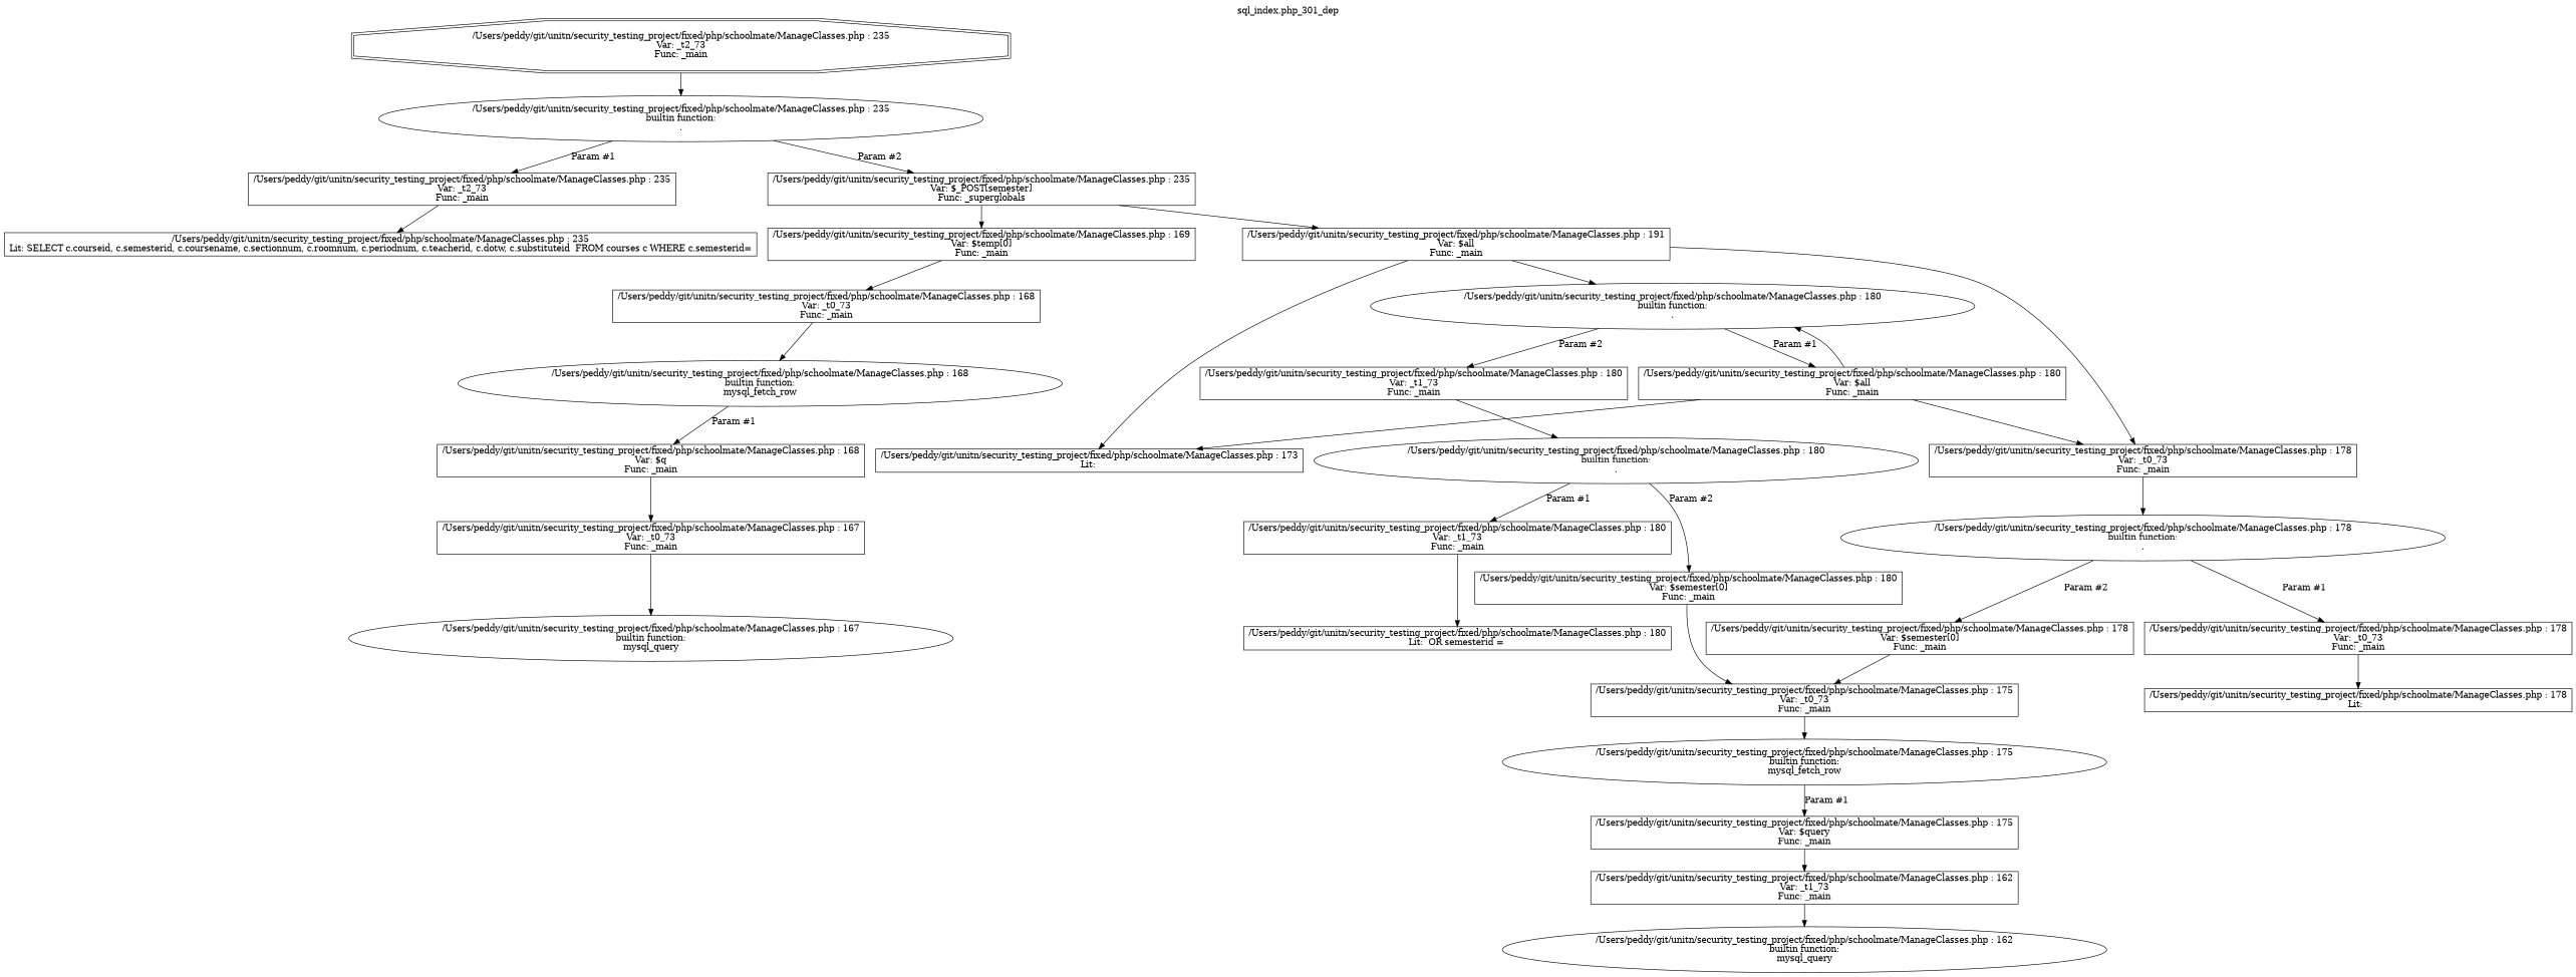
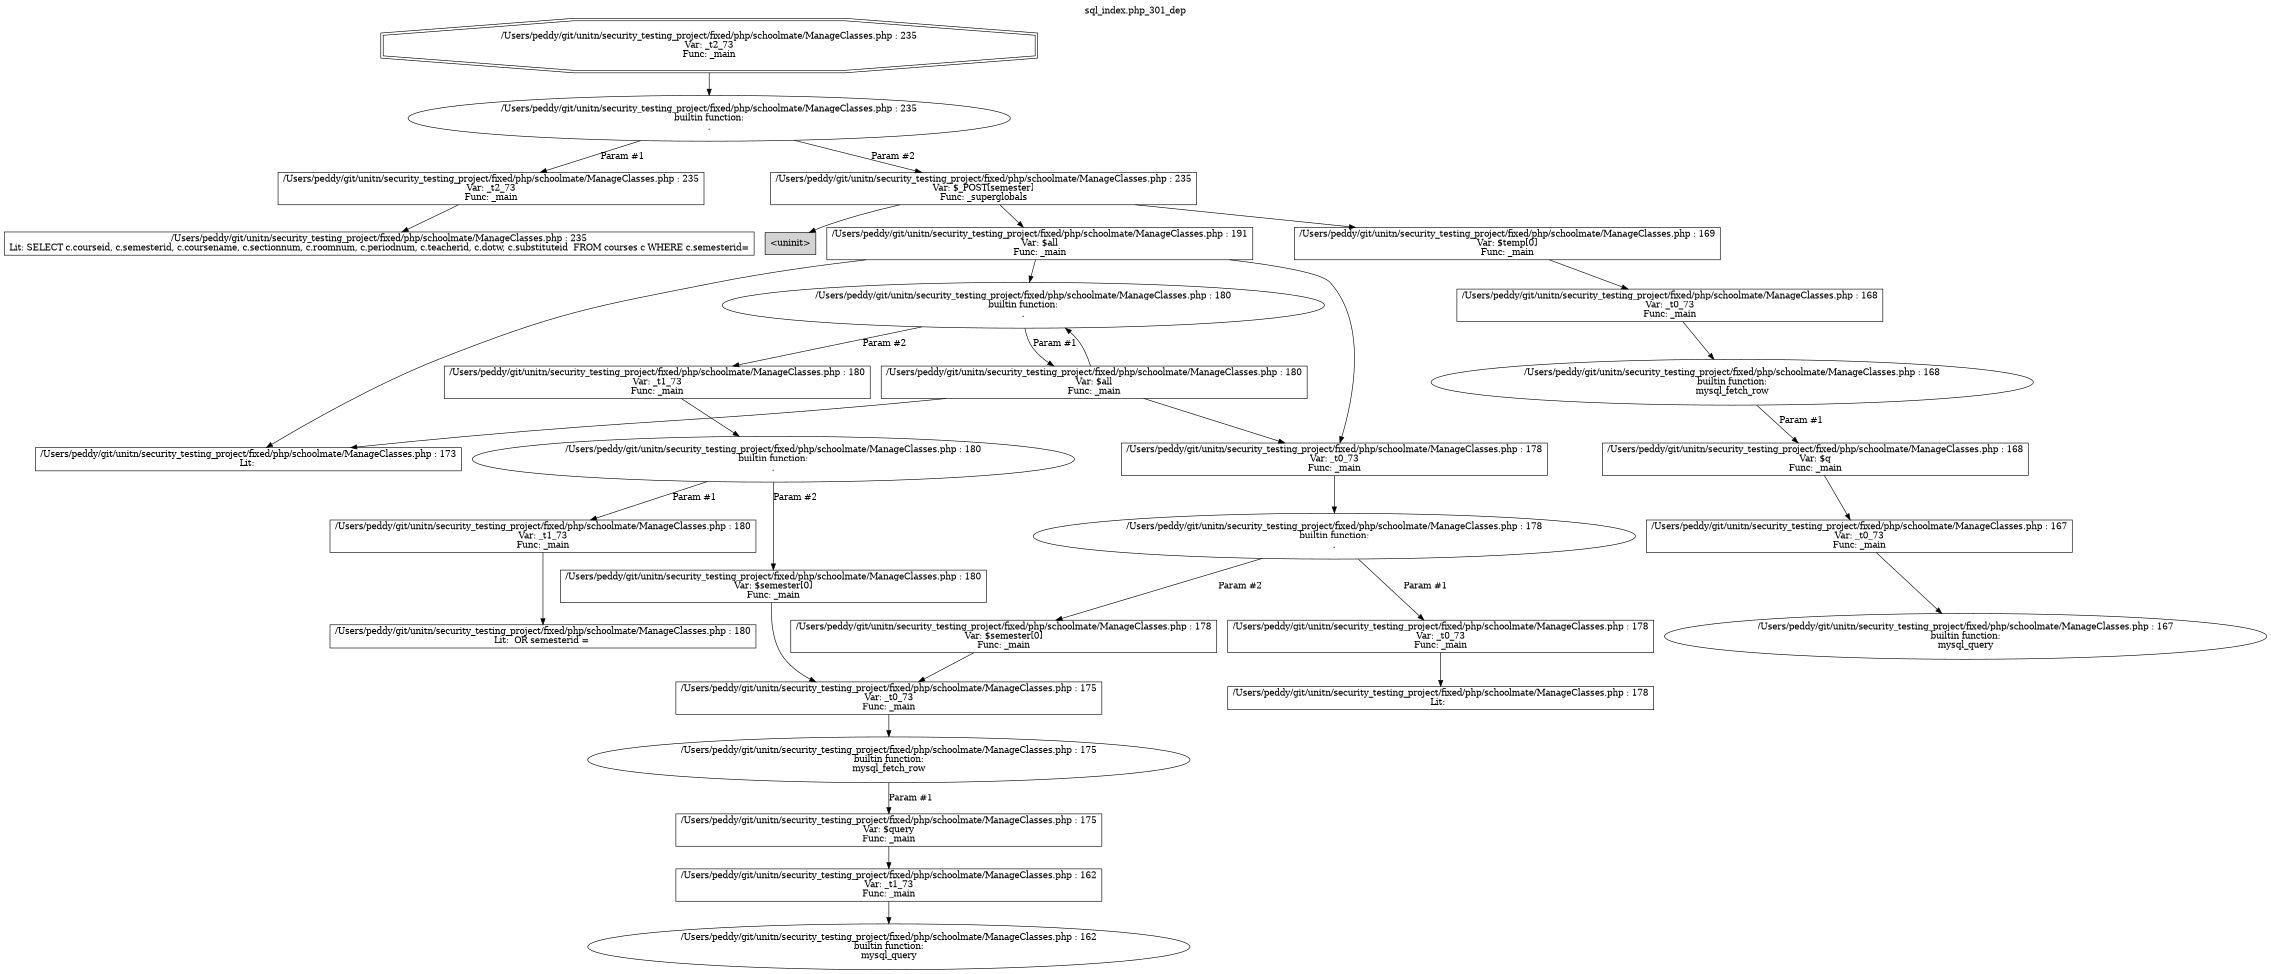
  digraph {
    label="sql_index.php_301_dep"
    labelloc=t
    node [shape=box]
    n1 [label="/Users/peddy/git/unitn/security_testing_project/fixed/php/schoolmate/ManageClasses.php : 235\nVar: _t2_73\nFunc: _main\n" shape=doubleoctagon]
    n2 [label="/Users/peddy/git/unitn/security_testing_project/fixed/php/schoolmate/ManageClasses.php : 235\nbuiltin function:\n.\n" shape=ellipse]
    n3 [label="/Users/peddy/git/unitn/security_testing_project/fixed/php/schoolmate/ManageClasses.php : 235\nVar: _t2_73\nFunc: _main\n"]
    n4 [label="/Users/peddy/git/unitn/security_testing_project/fixed/php/schoolmate/ManageClasses.php : 235\nVar: $_POST[semester]\nFunc: _superglobals\n"]
    n5 [label="/Users/peddy/git/unitn/security_testing_project/fixed/php/schoolmate/ManageClasses.php : 235\nLit: SELECT c.courseid, c.semesterid, c.coursename, c.sectionnum, c.roomnum, c.periodnum, c.teacherid, c.dotw, c.substituteid  FROM courses c WHERE c.semesterid=\n"]
+   n6 [label="<uninit>" style=filled]
    n7 [label="/Users/peddy/git/unitn/security_testing_project/fixed/php/schoolmate/ManageClasses.php : 191\nVar: $all\nFunc: _main\n"]
    n8 [label="/Users/peddy/git/unitn/security_testing_project/fixed/php/schoolmate/ManageClasses.php : 169\nVar: $temp[0]\nFunc: _main\n"]
    n9 [label="/Users/peddy/git/unitn/security_testing_project/fixed/php/schoolmate/ManageClasses.php : 180\nbuiltin function:\n.\n" shape=ellipse]
    n10 [label="/Users/peddy/git/unitn/security_testing_project/fixed/php/schoolmate/ManageClasses.php : 173\nLit: \n"]
    n11 [label="/Users/peddy/git/unitn/security_testing_project/fixed/php/schoolmate/ManageClasses.php : 178\nVar: _t0_73\nFunc: _main\n"]
    n12 [label="/Users/peddy/git/unitn/security_testing_project/fixed/php/schoolmate/ManageClasses.php : 180\nVar: $all\nFunc: _main\n"]
    n13 [label="/Users/peddy/git/unitn/security_testing_project/fixed/php/schoolmate/ManageClasses.php : 180\nVar: _t1_73\nFunc: _main\n"]
    n14 [label="/Users/peddy/git/unitn/security_testing_project/fixed/php/schoolmate/ManageClasses.php : 178\nbuiltin function:\n.\n" shape=ellipse]
    n15 [label="/Users/peddy/git/unitn/security_testing_project/fixed/php/schoolmate/ManageClasses.php : 178\nVar: _t0_73\nFunc: _main\n"]
    n16 [label="/Users/peddy/git/unitn/security_testing_project/fixed/php/schoolmate/ManageClasses.php : 178\nVar: $semester[0]\nFunc: _main\n"]
    n17 [label="/Users/peddy/git/unitn/security_testing_project/fixed/php/schoolmate/ManageClasses.php : 178\nLit:  \n"]
    n18 [label="/Users/peddy/git/unitn/security_testing_project/fixed/php/schoolmate/ManageClasses.php : 175\nVar: _t0_73\nFunc: _main\n"]
    n19 [label="/Users/peddy/git/unitn/security_testing_project/fixed/php/schoolmate/ManageClasses.php : 175\nbuiltin function:\nmysql_fetch_row\n" shape=ellipse]
    n20 [label="/Users/peddy/git/unitn/security_testing_project/fixed/php/schoolmate/ManageClasses.php : 175\nVar: $query\nFunc: _main\n"]
    n21 [label="/Users/peddy/git/unitn/security_testing_project/fixed/php/schoolmate/ManageClasses.php : 162\nVar: _t1_73\nFunc: _main\n"]
    n22 [label="/Users/peddy/git/unitn/security_testing_project/fixed/php/schoolmate/ManageClasses.php : 162\nbuiltin function:\nmysql_query\n" shape=ellipse]
    n23 [label="/Users/peddy/git/unitn/security_testing_project/fixed/php/schoolmate/ManageClasses.php : 180\nbuiltin function:\n.\n" shape=ellipse]
    n24 [label="/Users/peddy/git/unitn/security_testing_project/fixed/php/schoolmate/ManageClasses.php : 180\nVar: _t1_73\nFunc: _main\n"]
    n25 [label="/Users/peddy/git/unitn/security_testing_project/fixed/php/schoolmate/ManageClasses.php : 180\nVar: $semester[0]\nFunc: _main\n"]
    n26 [label="/Users/peddy/git/unitn/security_testing_project/fixed/php/schoolmate/ManageClasses.php : 180\nLit:  OR semesterid = \n"]
    n27 [label="/Users/peddy/git/unitn/security_testing_project/fixed/php/schoolmate/ManageClasses.php : 168\nVar: _t0_73\nFunc: _main\n"]
    n28 [label="/Users/peddy/git/unitn/security_testing_project/fixed/php/schoolmate/ManageClasses.php : 168\nbuiltin function:\nmysql_fetch_row\n" shape=ellipse]
    n29 [label="/Users/peddy/git/unitn/security_testing_project/fixed/php/schoolmate/ManageClasses.php : 168\nVar: $q\nFunc: _main\n"]
    n30 [label="/Users/peddy/git/unitn/security_testing_project/fixed/php/schoolmate/ManageClasses.php : 167\nVar: _t0_73\nFunc: _main\n"]
    n31 [label="/Users/peddy/git/unitn/security_testing_project/fixed/php/schoolmate/ManageClasses.php : 167\nbuiltin function:\nmysql_query\n" shape=ellipse]
    n1 -> n2
    n2 -> n3 [label="Param #1"]
    n2 -> n4 [label="Param #2"]
    n3 -> n5
+   n4 -> n6
    n4 -> n7
    n4 -> n8
    n7 -> n9
    n7 -> n10
    n7 -> n11
    n8 -> n27
    n9 -> n12 [label="Param #1"]
    n9 -> n13 [label="Param #2"]
    n11 -> n14
    n12 -> n9
    n12 -> n10
    n12 -> n11
    n13 -> n23
    n14 -> n15 [label="Param #1"]
    n14 -> n16 [label="Param #2"]
    n15 -> n17
    n16 -> n18
    n18 -> n19
    n19 -> n20 [label="Param #1"]
    n20 -> n21
    n21 -> n22
    n23 -> n24 [label="Param #1"]
    n23 -> n25 [label="Param #2"]
    n24 -> n26
    n25 -> n18
    n27 -> n28
    n28 -> n29 [label="Param #1"]
    n29 -> n30
    n30 -> n31
  }
